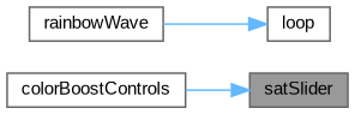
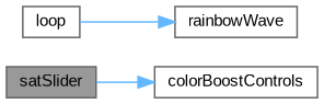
  digraph {
    fontname="Liberation Sans"
    rankdir=RL
    node [color=grey40 fillcolor=white fontname="Liberation Sans" fontsize=10 shape=box style=filled]
    edge [color=steelblue1 dir=back fontname="Liberation Sans" fontsize=10 labelfontname=Helvetica labelfontsize=10 style=solid]
    n1 [color=gray40 fillcolor=grey60 fontcolor=black height=0.2 label=satSlider width=0.4]
    n2 [height=0.2 label=colorBoostControls width=0.4]
    n3 [height=0.2 label=rainbowWave width=0.4]
    n4 [height=0.2 label=loop width=0.4]
-   n1 -> n2
-   n4 -> n3
+   n2 -> n1
+   n3 -> n4
  }
